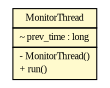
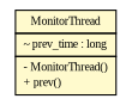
  digraph {
    nodesep=0.25
    ranksep=0.5
    fontname="Liberation Serif"
-   n1 [fontcolor=black fontname="Liberation Serif" fontsize=9.0 label=<<table title="lejos.robotics.objectdetection.FeatureDetectorAdapter.MonitorThread" border="0" cellborder="1" cellspacing="0" cellpadding="2" port="p" bgcolor="lemonChiffon" href="./FeatureDetectorAdapter.MonitorThread.html"> 		<tr><td><table border="0" cellspacing="0" cellpadding="1"> <tr><td align="center" balign="center"> MonitorThread </td></tr> 		</table></td></tr> 		<tr><td><table border="0" cellspacing="0" cellpadding="1"> <tr><td align="left" balign="left"> ~ prev_time : long </td></tr> 		</table></td></tr> 		<tr><td><table border="0" cellspacing="0" cellpadding="1"> <tr><td align="left" balign="left"> - MonitorThread() </td></tr> <tr><td align="left" balign="left"> + run() </td></tr> 		</table></td></tr> 		</table>> shape=plaintext]
+   n1 [fontcolor=black fontname="Liberation Serif" fontsize=9.0 label=<<table title="lejos.robotics.objectdetection.FeatureDetectorAdapter.MonitorThread" border="0" cellborder="1" cellspacing="0" cellpadding="2" port="p" bgcolor="lemonChiffon" href="./FeatureDetectorAdapter.MonitorThread.html"> 		<tr><td><table border="0" cellspacing="0" cellpadding="1"> <tr><td align="center" balign="center"> MonitorThread </td></tr> 		</table></td></tr> 		<tr><td><table border="0" cellspacing="0" cellpadding="1"> <tr><td align="left" balign="left"> ~ prev_time : long </td></tr> 		</table></td></tr> 		<tr><td><table border="0" cellspacing="0" cellpadding="1"> <tr><td align="left" balign="left"> - MonitorThread() </td></tr> <tr><td align="left" balign="left"> + prev() </td></tr> 		</table></td></tr> 		</table>> shape=plaintext]
  }
